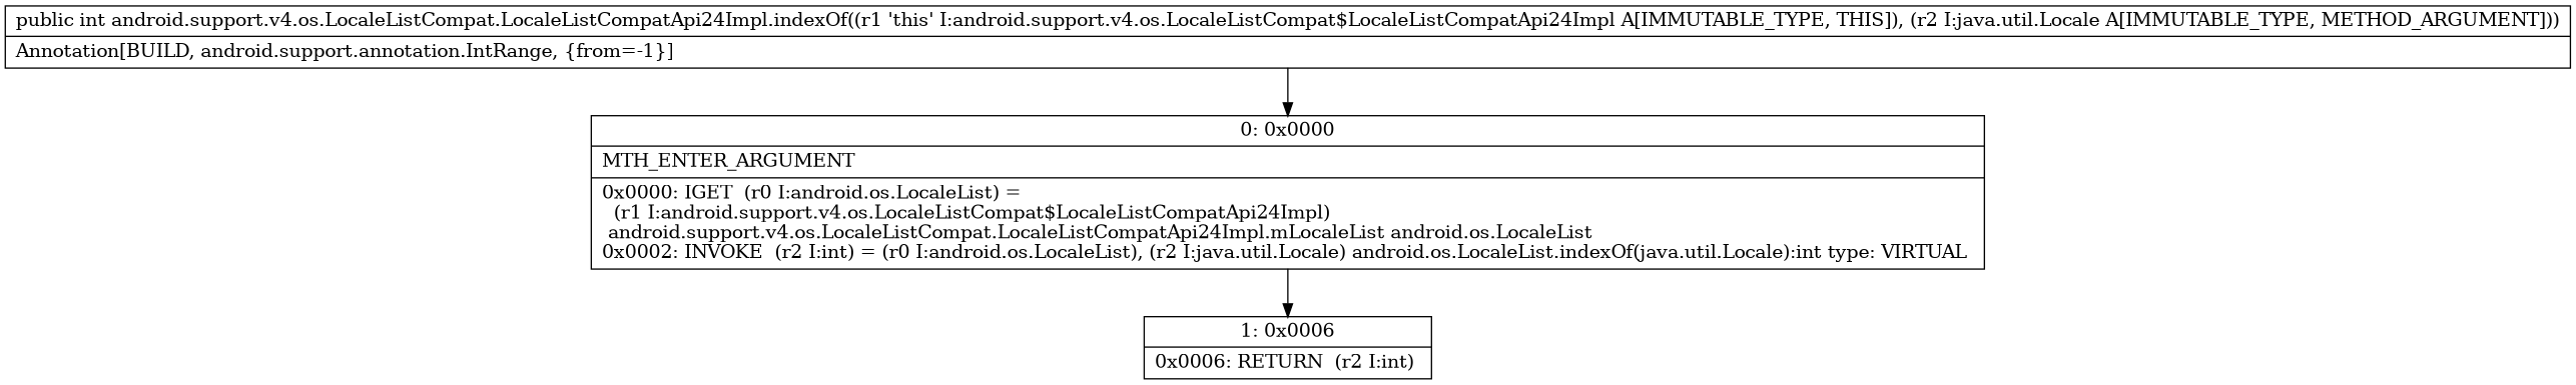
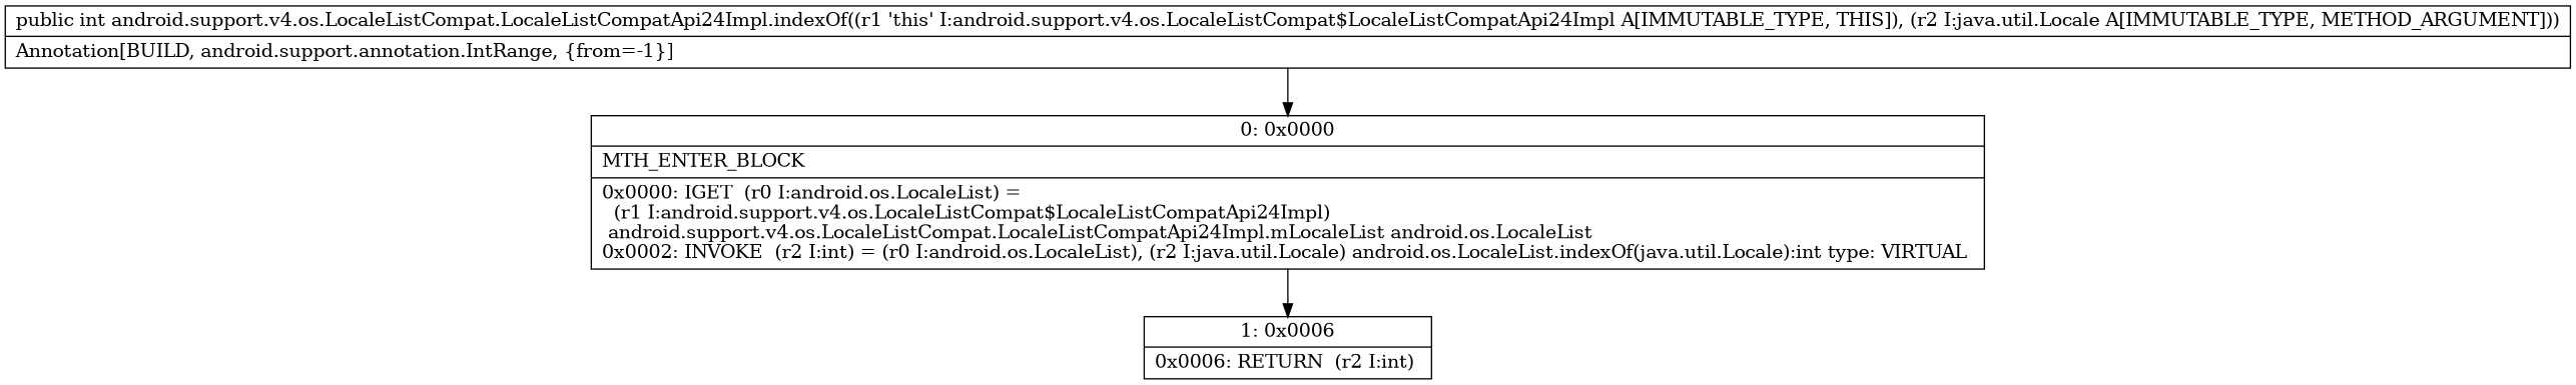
  digraph {
    node [shape=record]
-   n1 [label="{0\:\ 0x0000|MTH_ENTER_ARGUMENT\l|0x0000: IGET  (r0 I:android.os.LocaleList) = \l  (r1 I:android.support.v4.os.LocaleListCompat$LocaleListCompatApi24Impl)\l android.support.v4.os.LocaleListCompat.LocaleListCompatApi24Impl.mLocaleList android.os.LocaleList \l0x0002: INVOKE  (r2 I:int) = (r0 I:android.os.LocaleList), (r2 I:java.util.Locale) android.os.LocaleList.indexOf(java.util.Locale):int type: VIRTUAL \l}"]
+   n1 [label="{0\:\ 0x0000|MTH_ENTER_BLOCK\l|0x0000: IGET  (r0 I:android.os.LocaleList) = \l  (r1 I:android.support.v4.os.LocaleListCompat$LocaleListCompatApi24Impl)\l android.support.v4.os.LocaleListCompat.LocaleListCompatApi24Impl.mLocaleList android.os.LocaleList \l0x0002: INVOKE  (r2 I:int) = (r0 I:android.os.LocaleList), (r2 I:java.util.Locale) android.os.LocaleList.indexOf(java.util.Locale):int type: VIRTUAL \l}"]
    n2 [label="{1\:\ 0x0006|0x0006: RETURN  (r2 I:int) \l}"]
    n3 [label="{public int android.support.v4.os.LocaleListCompat.LocaleListCompatApi24Impl.indexOf((r1 'this' I:android.support.v4.os.LocaleListCompat$LocaleListCompatApi24Impl A[IMMUTABLE_TYPE, THIS]), (r2 I:java.util.Locale A[IMMUTABLE_TYPE, METHOD_ARGUMENT]))  | Annotation[BUILD, android.support.annotation.IntRange, \{from=\-1\}]\l}"]
    n1 -> n2
    n3 -> n1
  }
